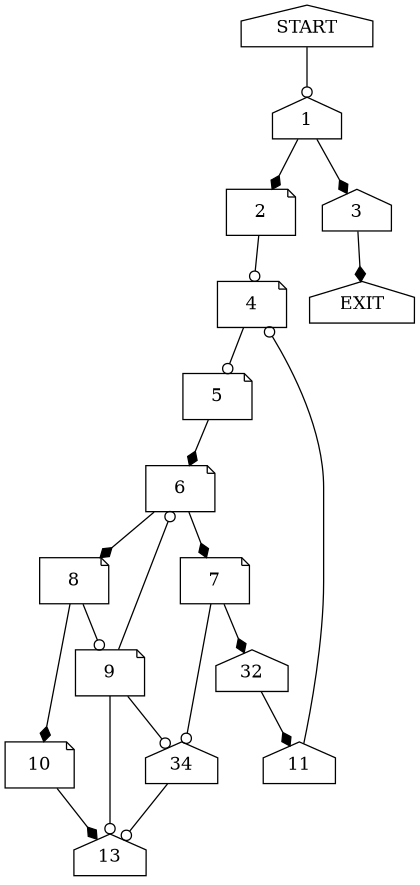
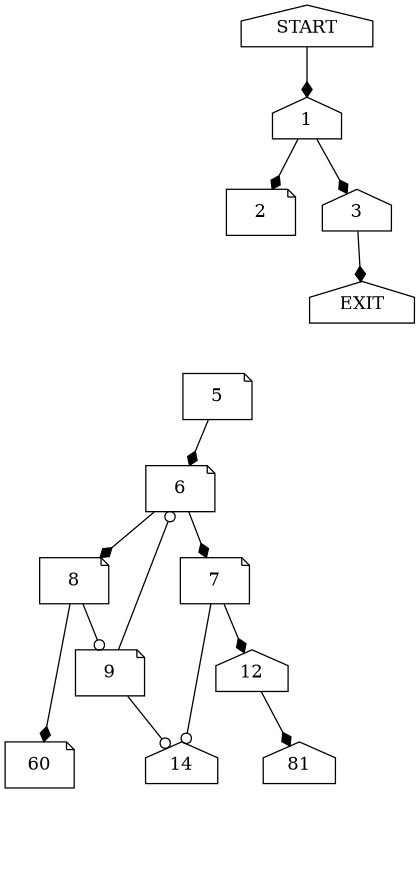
  digraph {
    node [shape=house]
    edge [arrowhead=odot]
    n1 [label=START]
    1
    2 [shape=note]
    3
    n5 [label=EXIT]
-   4 [shape=note]
    5 [shape=note]
    6 [shape=note]
    7 [shape=note]
    8 [shape=note]
-   12 [label=32]
-   14 [label=34]
+   12
+   14
    9 [shape=note]
-   10 [shape=note]
-   11
-   13
-   n1 -> 1
+   10 [shape=note label=60]
+   11 [label=81]
+   n1 -> 1 [arrowhead=diamond]
    1 -> 2 [arrowhead=diamond]
    1 -> 3 [arrowhead=diamond]
-   2 -> 4
    3 -> n5 [arrowhead=diamond]
-   4 -> 5
    5 -> 6 [arrowhead=diamond]
    6 -> 7 [arrowhead=diamond]
    6 -> 8 [arrowhead=diamond]
    7 -> 12 [arrowhead=diamond]
    7 -> 14
    8 -> 9
    8 -> 10 [arrowhead=diamond]
    12 -> 11 [arrowhead=diamond]
-   14 -> 13
    9 -> 6
    9 -> 14
-   9 -> 13
-   10 -> 13 [arrowhead=diamond]
-   11 -> 4
  }
